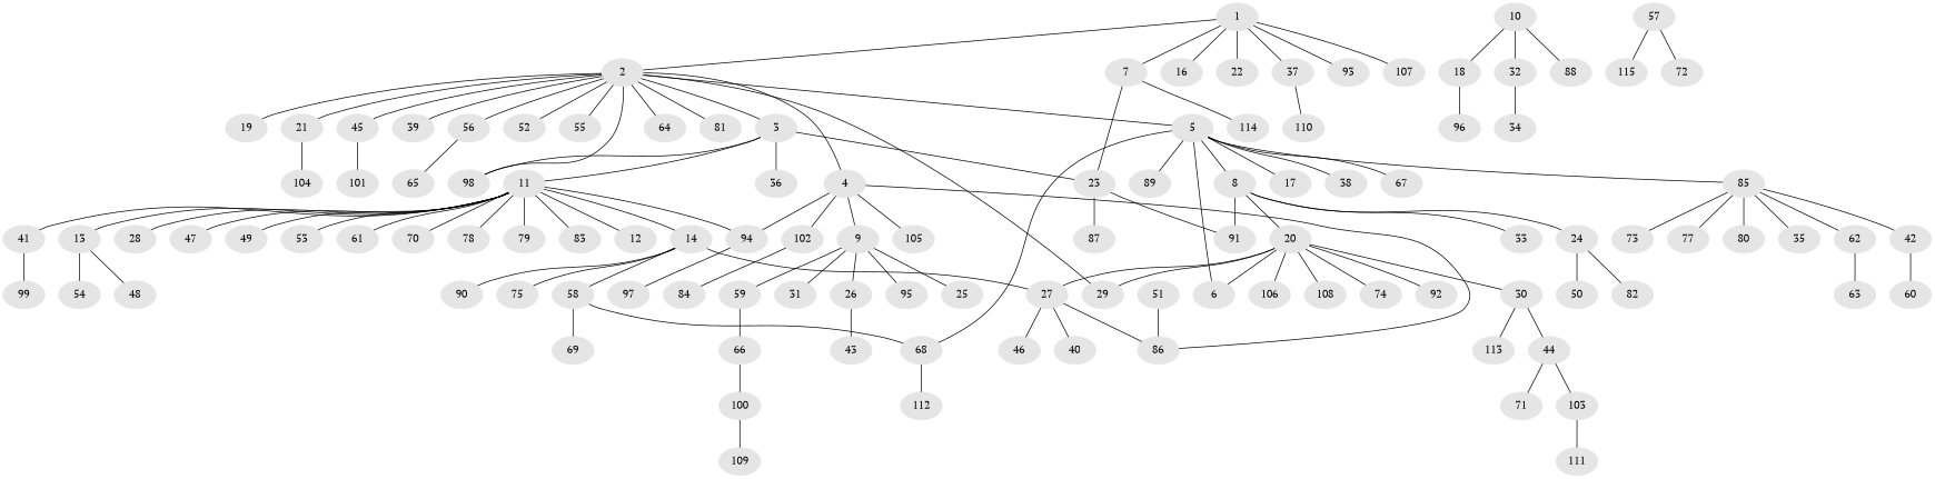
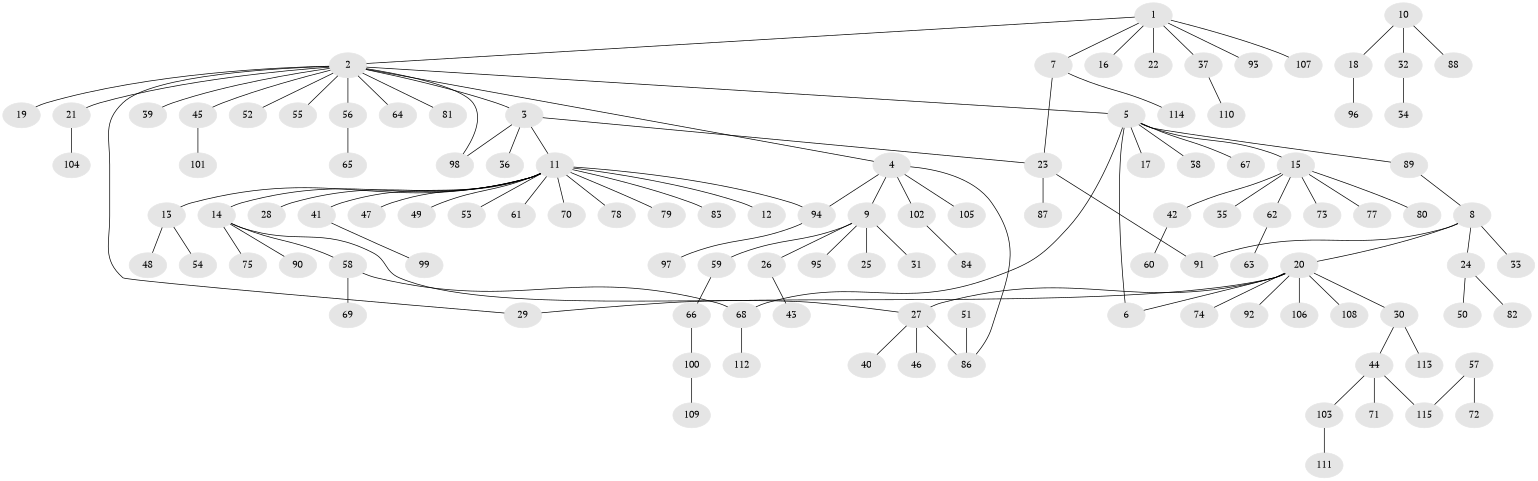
  graph {
    fontname="PT Serif"
    node [color=gray90 fontname="PT Serif" style=filled]
    edge [fontname="PT Serif"]
    1
    2
    7
    16
    22
    37
    93
    107
    3
    4
    5
    19
    21
    29
    39
    45
    52
    55
    56
    64
    81
    98
    23
    114
    110
    11
    36
    9
    86
    94
    102
    105
    6
    8
-   15 [label=85]
+   15
    17
    38
    67
    68
    89
    104
    101
    65
    12
    13
    14
    28
    41
    47
    49
    53
    61
    70
    78
    79
    83
    91
    87
    25
    26
    31
    59
    95
    97
    84
    20
    24
    33
    35
    42
    62
    73
    77
    80
    112
    10
    18
    32
    88
    27
    30
    74
    92
    106
    108
    50
    82
    43
    66
    96
    34
    48
    54
    58
    75
    90
    99
    40
    46
    69
    60
    63
    44
    113
    51
    57
    115
    72
    71
    103
    111
    100
    109
    1 -- 2
    1 -- 7
    1 -- 16
    1 -- 22
    1 -- 37
    1 -- 93
    1 -- 107
    2 -- 3
    2 -- 4
    2 -- 5
    2 -- 19
    2 -- 21
    2 -- 29
    2 -- 39
    2 -- 45
    2 -- 52
    2 -- 55
    2 -- 56
    2 -- 64
    2 -- 81
    2 -- 98
    7 -- 23
    7 -- 114
    37 -- 110
    3 -- 98
    3 -- 23
    3 -- 11
    3 -- 36
    4 -- 9
    4 -- 86
    4 -- 94
    4 -- 102
    4 -- 105
    5 -- 6
-   5 -- 8
+   89 -- 8
    5 -- 15
    5 -- 17
    5 -- 38
    5 -- 67
    5 -- 68
    5 -- 89
    21 -- 104
    45 -- 101
    56 -- 65
    23 -- 91
    23 -- 87
    11 -- 94
    11 -- 12
    11 -- 13
    11 -- 14
    11 -- 28
    11 -- 41
    11 -- 47
    11 -- 49
    11 -- 53
    11 -- 61
    11 -- 70
    11 -- 78
    11 -- 79
    11 -- 83
    9 -- 25
    9 -- 26
    9 -- 31
    9 -- 59
    9 -- 95
    94 -- 97
    102 -- 84
    8 -- 91
    8 -- 20
    8 -- 24
    8 -- 33
    15 -- 35
    15 -- 42
    15 -- 62
    15 -- 73
    15 -- 77
    15 -- 80
    68 -- 112
    13 -- 48
    13 -- 54
    14 -- 27
    14 -- 58
    14 -- 75
    14 -- 90
    41 -- 99
    26 -- 43
    59 -- 66
    20 -- 29
    20 -- 6
    20 -- 27
    20 -- 30
    20 -- 74
    20 -- 92
    20 -- 106
    20 -- 108
    24 -- 50
    24 -- 82
    42 -- 60
    62 -- 63
    10 -- 18
    10 -- 32
    10 -- 88
    18 -- 96
    32 -- 34
    27 -- 86
    27 -- 40
    27 -- 46
    30 -- 44
    30 -- 113
    66 -- 100
    58 -- 68
    58 -- 69
+   44 -- 115
    44 -- 71
    44 -- 103
    51 -- 86
    57 -- 115
    57 -- 72
    103 -- 111
    100 -- 109
  }
